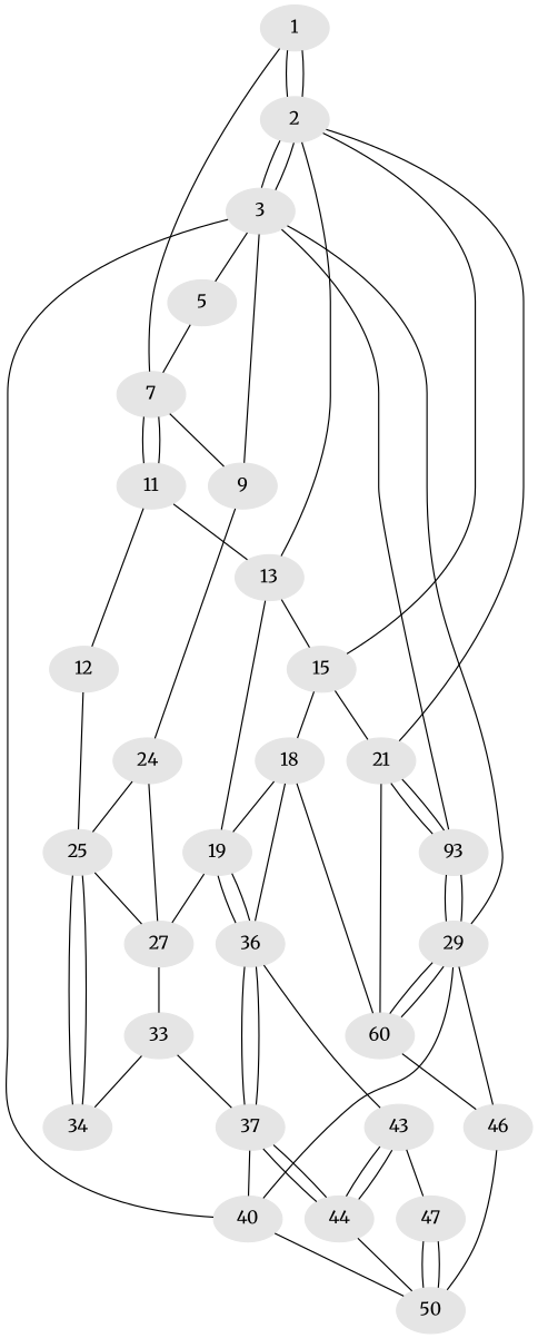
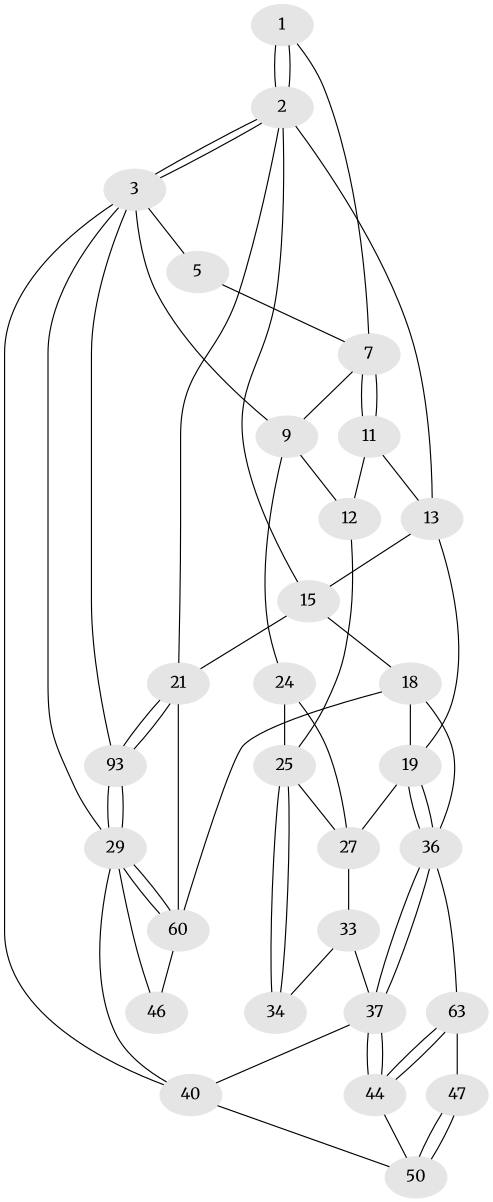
  graph {
    fontname=Merriweather
    node [color=gray90 fontname=Merriweather style=filled]
    edge [fontname=Merriweather]
    1 [super="+6"]
    2 [super="+16"]
    7 [super="+8"]
    13 [super="+14"]
    3 [super="+4"]
    15 [super="+17"]
    21 [super="+22"]
    9 [super="+10"]
    11
    19 [super="+20"]
    5
    n12 [label=93]
    29 [super="+45"]
    40 [super="+42"]
    18 [super="+32"]
    n16 [label=60 super="+31"]
    12
    24
    46 [super="+51"]
    50 [super="+52"]
    25 [super="+26"]
    27 [super="+28"]
    34 [super="+39"]
    36 [super="+41"]
    37 [super="+38"]
-   43 [super="+48"]
+   43 [super="+48" label=63]
    33 [super="+35"]
    44 [super="+49"]
    47
    1 -- 2
    1 -- 2
    1 -- 7
    2 -- 13
    2 -- 3
    2 -- 3
    2 -- 15
    2 -- 21
    7 -- 9
    7 -- 11
    7 -- 11
    13 -- 15
    13 -- 19
    3 -- 9
    3 -- 5
    3 -- n12
    3 -- 29
    3 -- 40
    15 -- 21
    15 -- 18
    21 -- n12
    21 -- n12
    21 -- n16
+   9 -- 12
    9 -- 24
    11 -- 13
    11 -- 12
    19 -- 27
    19 -- 36
    19 -- 36
    5 -- 7
    n12 -- 29
    n12 -- 29
    29 -- 40
    29 -- n16
    29 -- n16
    29 -- 46
    40 -- 50
    18 -- 19
    18 -- n16
    18 -- 36
    n16 -- 46
    12 -- 25
    24 -- 25
    24 -- 27
-   46 -- 50
    25 -- 27
    25 -- 34
    25 -- 34
    27 -- 33 [weight=2]
    36 -- 37
    36 -- 37
    36 -- 43
    37 -- 40
    37 -- 44
    37 -- 44
    43 -- 44 [weight=2]
    43 -- 44
    43 -- 47
    33 -- 34
    33 -- 37
    44 -- 50
    47 -- 50
    47 -- 50
  }
